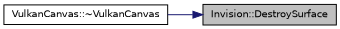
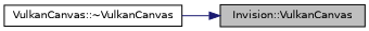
  digraph {
    rankdir=RL
    node [color=black fontname=Helvetica fontsize=10 shape=record style=filled]
-   n1 [fillcolor=grey75 fontcolor=black height=0.2 label="Invision::DestroySurface" width=0.4]
+   n1 [fillcolor=grey75 fontcolor=black height=0.2 label="Invision::VulkanCanvas" width=0.4]
    n2 [fillcolor=white height=0.2 label="VulkanCanvas::~VulkanCanvas" width=0.4]
    n1 -> n2 [color=midnightblue dir=back fontname=Helvetica fontsize=10 labelfontname=Helvetica labelfontsize=10 style=solid]
  }
